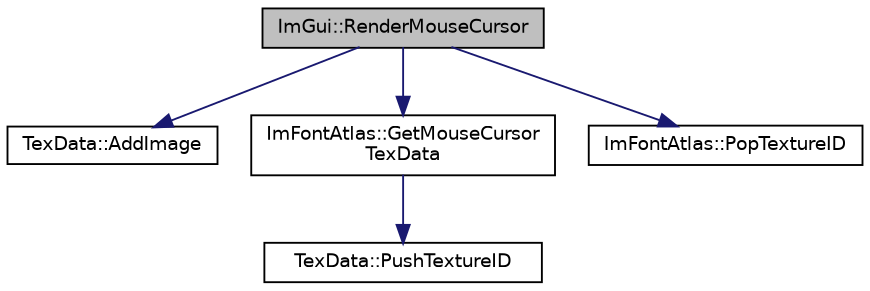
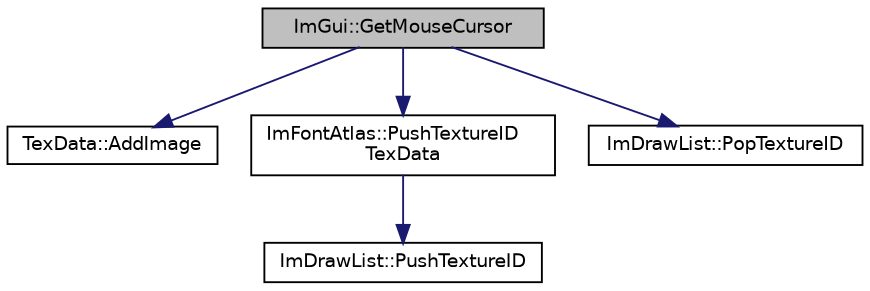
  digraph {
    rankdir=TB
    node [color=black fillcolor=white fontname=Helvetica fontsize=10 shape=record style=filled]
    edge [color=midnightblue fontname=Helvetica fontsize=10 labelfontname=Helvetica labelfontsize=10 style=solid]
-   n1 [fillcolor=grey75 fontcolor=black height=0.2 label="ImGui::RenderMouseCursor" width=0.4]
+   n1 [fillcolor=grey75 fontcolor=black height=0.2 label="ImGui::GetMouseCursor" width=0.4]
    n2 [height=0.2 label="TexData::AddImage" width=0.4]
-   n3 [height=0.2 label="ImFontAtlas::GetMouseCursor\lTexData" width=0.4]
-   n4 [height=0.2 label="ImFontAtlas::PopTextureID" width=0.4]
-   n5 [height=0.2 label="TexData::PushTextureID" width=0.4]
+   n3 [height=0.2 label="ImFontAtlas::PushTextureID\lTexData" width=0.4]
+   n4 [height=0.2 label="ImDrawList::PopTextureID" width=0.4]
+   n5 [height=0.2 label="ImDrawList::PushTextureID" width=0.4]
    n1 -> n2
    n1 -> n3
    n1 -> n4
    n3 -> n5
  }
